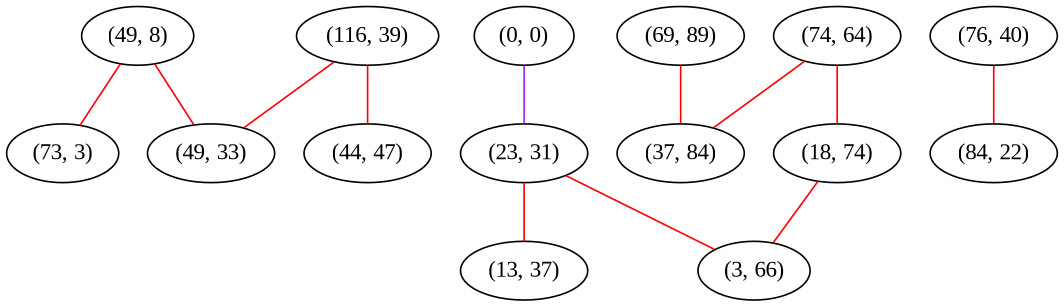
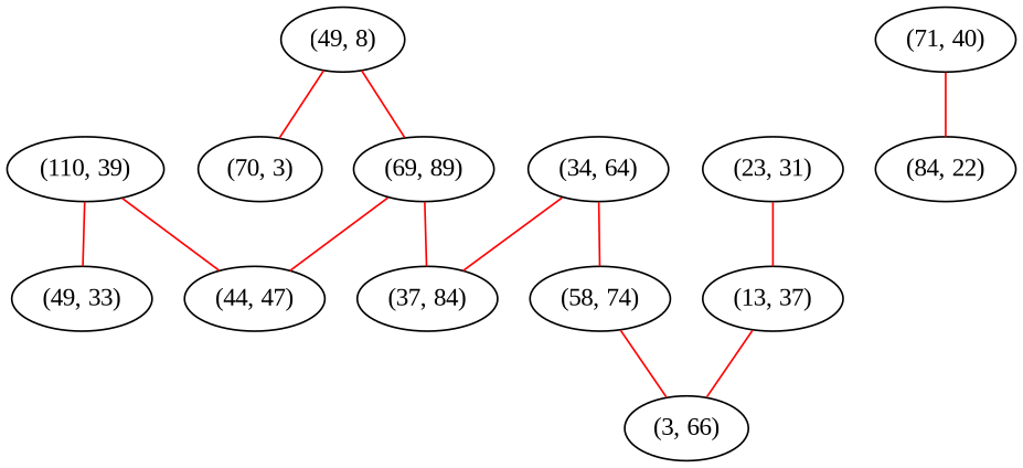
  graph {
    fontname="Liberation Serif"
    node [fontname="Liberation Serif"]
    edge [color=red fontname="Liberation Serif" weight=1]
    "(49, 8)"
-   "(73, 3)"
+   "(73, 3)" [label="(70, 3)"]
    "(49, 33)"
-   "(0, 0)"
    "(23, 31)"
    "(13, 37)"
    "(3, 66)"
    n8 [label="(44, 47)"]
    "(69, 89)"
    "(37, 84)"
-   "(110, 39)" [label="(116, 39)"]
-   "(34, 64)" [label="(74, 64)"]
-   "(18, 74)"
-   "(71, 40)" [label="(76, 40)"]
+   "(110, 39)"
+   "(34, 64)"
+   "(18, 74)" [label="(58, 74)"]
+   "(71, 40)"
    "(84, 22)"
    "(49, 8)" -- "(73, 3)"
-   "(49, 8)" -- "(49, 33)"
-   "(0, 0)" -- "(23, 31)" [color=purple weight=4]
+   "(49, 8)" -- "(69, 89)"
    "(23, 31)" -- "(13, 37)"
-   "(23, 31)" -- "(3, 66)"
+   "(13, 37)" -- "(3, 66)"
+   "(69, 89)" -- n8
    "(69, 89)" -- "(37, 84)"
    "(110, 39)" -- "(49, 33)"
    "(110, 39)" -- n8
    "(34, 64)" -- "(37, 84)"
    "(34, 64)" -- "(18, 74)"
    "(18, 74)" -- "(3, 66)"
    "(71, 40)" -- "(84, 22)"
  }
